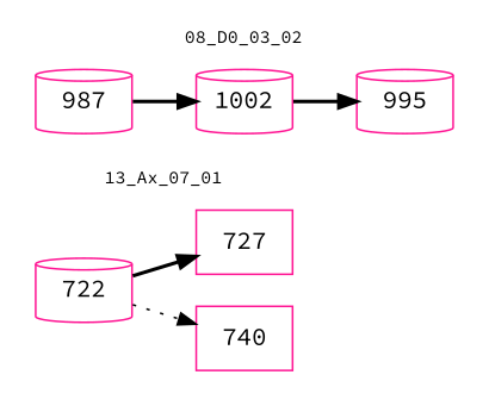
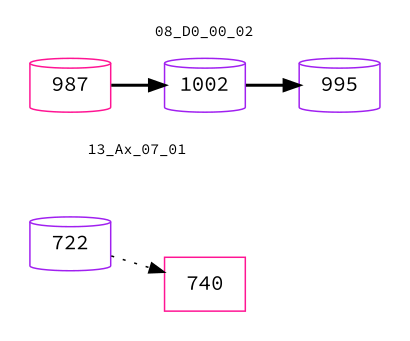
  digraph {
    fontname="Source Code Pro"
    rankdir=LR
    node [color=deeppink fontname="Source Code Pro" shape=cylinder]
    edge [color=black fontname="Source Code Pro" style=bold]
-   n1 [label=722]
+   n1 [color=purple label=722]
    n2 [label=740 shape=box]
-   n3 [label=727 shape=box]
    n4 [label=987]
-   n5 [label=995]
-   n6 [label=1002]
+   n5 [color=purple label=995]
+   n6 [color=purple label=1002]
    subgraph cluster_1 {
      color=white
      fontsize=10
      label="13_Ax_07_01"
      n1
      n2
-     n3
    }
    subgraph cluster_2 {
      color=white
      fontsize=10
-     label="08_D0_03_02"
+     label="08_D0_00_02"
      n4
      n5
      n6
    }
    n1 -> n2 [style=dotted]
-   n1 -> n3
    n4 -> n6
    n6 -> n5
  }
